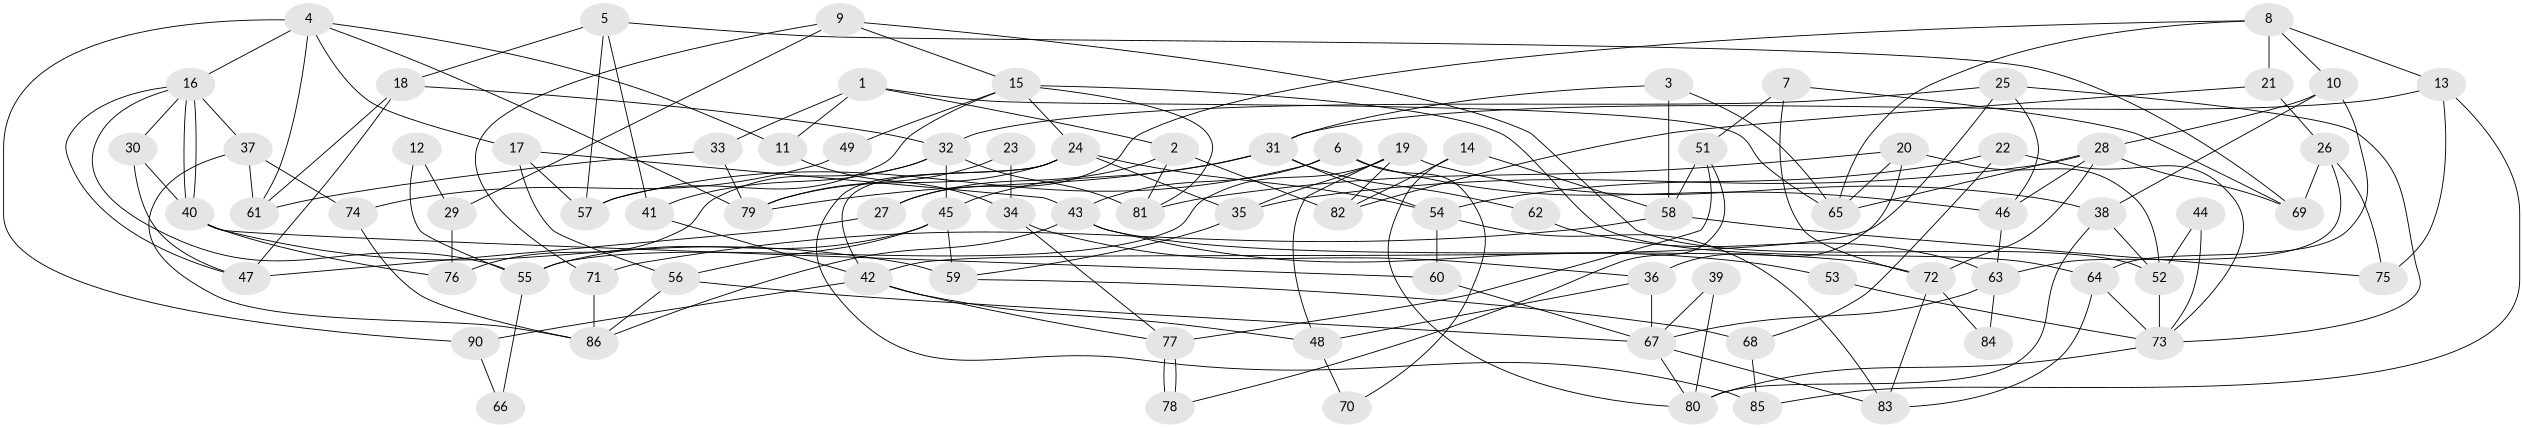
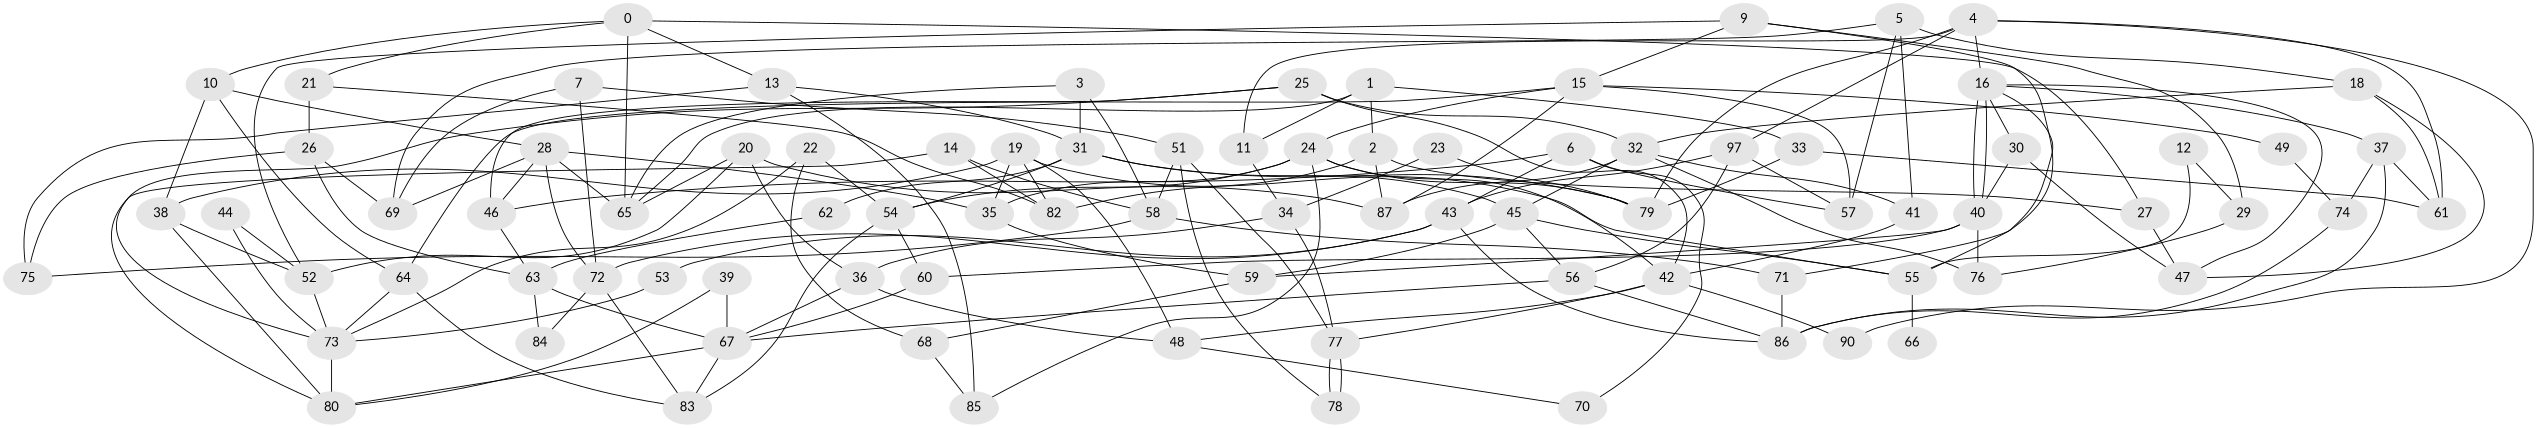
  graph {
    fontname=Lato
    node [color=gray90 fontname=Lato style=filled]
    edge [fontname=Lato]
    1
    2
    11
    33
    65
    27
-   81
+   81 [label=87]
    82
    34
    61
    79
    47
    3
    31
    58
    54
    45
    62
    71
    75
    4
    16
-   17
+   17 [label=97]
    n24 [label=90]
    55
    30
    37
    40
    57
    43
    56
    66
    5
    18
    41
    69
    32
    42
    6
    46
    70
    72
    86
    53
    63
    7
    51
    77
    78
    83
    84
-   8
+   8 [label=0]
    10
    13
    21
    28
    38
    64
    85
    26
    9
    15
    29
    52
    24
    49
    76
    73
    35
    80
    36
    12
    14
    74
    59
    60
    67
    19
    48
    20
    22
    68
    23
    25
    39
    44
    1 -- 2
    1 -- 11
    1 -- 33
    1 -- 65
    2 -- 27
    2 -- 81
    2 -- 82
    11 -- 34
    33 -- 61
    33 -- 79
    27 -- 47
    34 -- 77
    34 -- 36
    3 -- 65
    3 -- 31
    3 -- 58
    31 -- 79
    31 -- 54
    31 -- 45
    31 -- 62
    58 -- 71
    58 -- 75
    54 -- 83
    54 -- 60
    45 -- 55
    45 -- 56
    45 -- 59
    62 -- 63
    71 -- 86
    4 -- 11
    4 -- 61
    4 -- 79
    4 -- 16
    4 -- 17
    4 -- n24
    16 -- 47
    16 -- 55
    16 -- 30
    16 -- 37
    16 -- 40
    16 -- 40
    17 -- 57
    17 -- 43
    17 -- 56
-   n24 -- 66
    55 -- 66
    30 -- 47
    30 -- 40
    37 -- 61
    37 -- 86
    37 -- 74
    40 -- 76
    40 -- 59
    40 -- 60
    43 -- 72
    43 -- 86
    43 -- 53
    56 -- 86
    56 -- 67
    5 -- 57
    5 -- 18
    5 -- 41
    5 -- 69
    18 -- 61
    18 -- 47
    18 -- 32
    41 -- 42
    32 -- 81
    32 -- 45
    32 -- 41
    32 -- 76
    42 -- n24
    42 -- 77
    42 -- 48
    6 -- 57
    6 -- 43
    6 -- 46
    6 -- 70
    46 -- 63
    72 -- 83
    72 -- 84
    53 -- 73
    63 -- 84
    63 -- 67
    7 -- 69
    7 -- 72
    7 -- 51
    51 -- 58
    51 -- 77
    51 -- 78
    77 -- 78
    77 -- 78
    8 -- 65
    8 -- 27
    8 -- 10
    8 -- 13
    8 -- 21
    10 -- 28
    10 -- 38
    10 -- 64
    13 -- 31
    13 -- 75
    13 -- 85
    21 -- 82
    21 -- 26
    28 -- 65
    28 -- 69
    28 -- 46
    28 -- 72
    28 -- 35
    38 -- 52
    38 -- 80
    64 -- 83
    64 -- 73
    26 -- 75
    26 -- 69
    26 -- 63
    9 -- 71
    9 -- 15
    9 -- 29
    9 -- 52
    15 -- 81
    15 -- 57
    15 -- 64
    15 -- 24
    15 -- 49
    29 -- 76
    52 -- 73
    24 -- 79
    24 -- 54
    24 -- 42
    24 -- 85
    24 -- 35
    49 -- 74
    73 -- 80
    35 -- 59
    36 -- 67
    36 -- 48
    12 -- 55
    12 -- 29
    14 -- 82
    14 -- 58
    14 -- 80
    74 -- 86
    59 -- 68
    60 -- 67
    67 -- 83
    67 -- 80
    19 -- 82
    19 -- 55
    19 -- 38
    19 -- 35
    19 -- 48
    48 -- 70
    20 -- 65
    20 -- 81
    20 -- 52
    20 -- 36
    22 -- 54
    22 -- 73
    22 -- 68
    68 -- 85
    23 -- 34
    23 -- 79
    25 -- 32
    25 -- 42
    25 -- 46
    25 -- 73
    39 -- 80
    39 -- 67
    44 -- 52
    44 -- 73
  }
